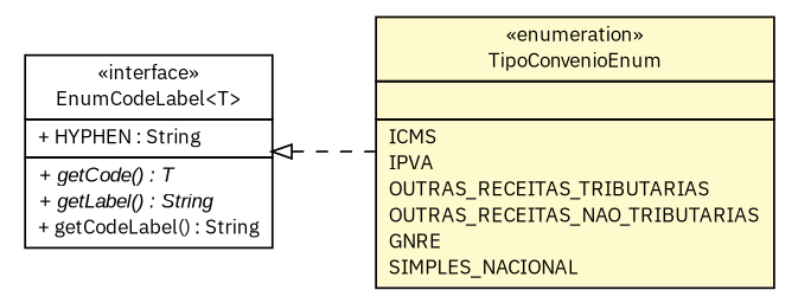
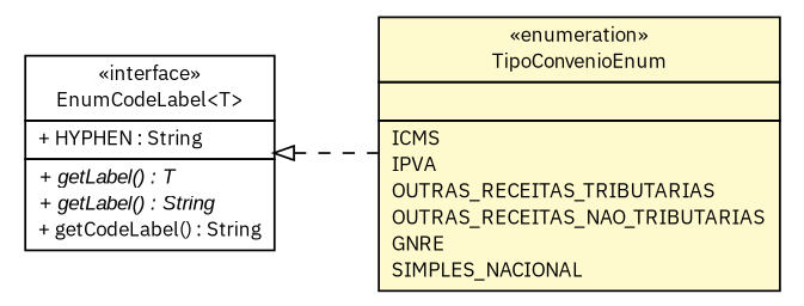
  digraph {
    nodesep=0.25
    ranksep=0.5
    rankdir=LR
    fontname="IBM Plex Sans"
    node [fontcolor=black fontname="IBM Plex Sans" fontsize=10.0 shape=plaintext]
-   n1 [label=<<table title="br.gov.to.sefaz.persistence.enums.EnumCodeLabel" border="0" cellborder="1" cellspacing="0" cellpadding="2" port="p" href="../../../persistence/enums/EnumCodeLabel.html"> 		<tr><td><table border="0" cellspacing="0" cellpadding="1"> <tr><td align="center" balign="center"> &#171;interface&#187; </td></tr> <tr><td align="center" balign="center"> EnumCodeLabel&lt;T&gt; </td></tr> 		</table></td></tr> 		<tr><td><table border="0" cellspacing="0" cellpadding="1"> <tr><td align="left" balign="left"> + HYPHEN : String </td></tr> 		</table></td></tr> 		<tr><td><table border="0" cellspacing="0" cellpadding="1"> <tr><td align="left" balign="left"><font face="arial italic" point-size="10.0"> + getCode() : T </font></td></tr> <tr><td align="left" balign="left"><font face="arial italic" point-size="10.0"> + getLabel() : String </font></td></tr> <tr><td align="left" balign="left"> + getCodeLabel() : String </td></tr> 		</table></td></tr> 		</table>>]
+   n1 [label=<<table title="br.gov.to.sefaz.persistence.enums.EnumCodeLabel" border="0" cellborder="1" cellspacing="0" cellpadding="2" port="p" href="../../../persistence/enums/EnumCodeLabel.html"> 		<tr><td><table border="0" cellspacing="0" cellpadding="1"> <tr><td align="center" balign="center"> &#171;interface&#187; </td></tr> <tr><td align="center" balign="center"> EnumCodeLabel&lt;T&gt; </td></tr> 		</table></td></tr> 		<tr><td><table border="0" cellspacing="0" cellpadding="1"> <tr><td align="left" balign="left"> + HYPHEN : String </td></tr> 		</table></td></tr> 		<tr><td><table border="0" cellspacing="0" cellpadding="1"> <tr><td align="left" balign="left"><font face="arial italic" point-size="10.0"> + getLabel() : T </font></td></tr> <tr><td align="left" balign="left"><font face="arial italic" point-size="10.0"> + getLabel() : String </font></td></tr> <tr><td align="left" balign="left"> + getCodeLabel() : String </td></tr> 		</table></td></tr> 		</table>>]
    n2 [label=<<table title="br.gov.to.sefaz.arr.persistence.enums.TipoConvenioEnum" border="0" cellborder="1" cellspacing="0" cellpadding="2" port="p" bgcolor="lemonChiffon" href="./TipoConvenioEnum.html"> 		<tr><td><table border="0" cellspacing="0" cellpadding="1"> <tr><td align="center" balign="center"> &#171;enumeration&#187; </td></tr> <tr><td align="center" balign="center"> TipoConvenioEnum </td></tr> 		</table></td></tr> 		<tr><td><table border="0" cellspacing="0" cellpadding="1"> <tr><td align="left" balign="left">  </td></tr> 		</table></td></tr> 		<tr><td><table border="0" cellspacing="0" cellpadding="1"> <tr><td align="left" balign="left"> ICMS </td></tr> <tr><td align="left" balign="left"> IPVA </td></tr> <tr><td align="left" balign="left"> OUTRAS_RECEITAS_TRIBUTARIAS </td></tr> <tr><td align="left" balign="left"> OUTRAS_RECEITAS_NAO_TRIBUTARIAS </td></tr> <tr><td align="left" balign="left"> GNRE </td></tr> <tr><td align="left" balign="left"> SIMPLES_NACIONAL </td></tr> 		</table></td></tr> 		</table>>]
    n1 -> n2 [arrowtail=empty dir=back fontname="IBM Plex Sans" fontsize=10 headport=p labelfontname=arial labelfontsize=10 style=dashed tailport=p]
  }
